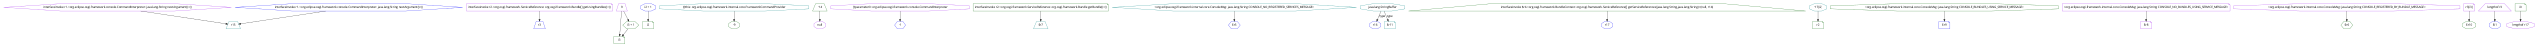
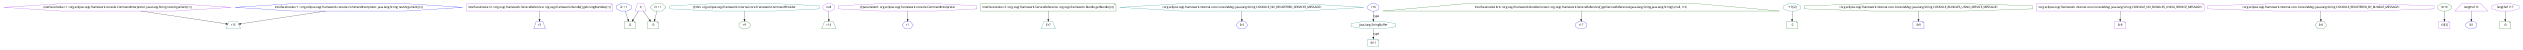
  digraph {
    fontname="Open Sans"
    node [color=darkgreen fontname="Open Sans" shape=octagon]
    edge [fontname="Open Sans"]
    n1 [color=purple label="interfaceinvoke r1.<org.eclipse.osgi.framework.console.CommandInterpreter: java.lang.String nextArgument()>()" shape=hexagon]
    n2 [color=teal label=r15 shape=trapezium]
    n3 [color=purple label="interfaceinvoke r2.<org.osgi.framework.ServiceReference: org.osgi.framework.Bundle[] getUsingBundles()>()" shape=note]
    n4 [color=blue label=r3 shape=trapezium]
    n5 [color=purple label=9 shape=trapezium]
    n6 [label=i2 shape=note]
    n7 [label=i3 shape=note]
    n8 [label="i3 + 1" shape=hexagon]
    n9 [color=teal label="@this: org.eclipse.osgi.framework.internal.core.FrameworkCommandProvider"]
    n10 [label=r9]
    n11 [color=purple label=null]
    n12 [label=r14 shape=trapezium]
    n13 [color=purple label="@parameter0: org.eclipse.osgi.framework.console.CommandInterpreter"]
    n14 [color=blue label=r1 shape=hexagon]
    n15 [label="interfaceinvoke r2.<org.osgi.framework.ServiceReference: org.osgi.framework.Bundle getBundle()>()" shape=note]
    n16 [color=teal label="$r7" shape=trapezium]
    n17 [color=blue label="interfaceinvoke r1.<org.eclipse.osgi.framework.console.CommandInterpreter: java.lang.String nextArgument()>()" shape=hexagon]
    n18 [color=teal label="<org.eclipse.osgi.framework.internal.core.ConsoleMsg: java.lang.String CONSOLE_NO_REGISTERED_SERVICES_MESSAGE>" shape=hexagon]
    n19 [color=blue label="$r5" shape=hexagon]
    n20 [color=teal label="java.lang.StringBuffer"]
    n21 [color=blue label=r16]
    n22 [color=teal label="$r11" shape=note]
    n23 [label="interfaceinvoke $r4.<org.osgi.framework.BundleContext: org.osgi.framework.ServiceReference[] getServiceReferences(java.lang.String,java.lang.String)>(null, r14)" shape=trapezium]
    n24 [color=blue label=r17]
    n25 [color=teal label="r17[i2]"]
    n26 [label=r2 shape=note]
    n27 [label="<org.eclipse.osgi.framework.internal.core.ConsoleMsg: java.lang.String CONSOLE_BUNDLES_USING_SERVICE_MESSAGE>"]
    n28 [color=blue label="$r9" shape=note]
    n29 [color=purple label="<org.eclipse.osgi.framework.internal.core.ConsoleMsg: java.lang.String CONSOLE_NO_BUNDLES_USING_SERVICE_MESSAGE>" shape=note]
    n30 [color=purple label="$r8" shape=note]
    n31 [color=purple label="<org.eclipse.osgi.framework.internal.core.ConsoleMsg: java.lang.String CONSOLE_REGISTERED_BY_BUNDLE_MESSAGE>"]
    n32 [label="$r6" shape=hexagon]
    n33 [color=purple label="r3[i3]" shape=note]
    n34 [label="$r10"]
    n35 [color=purple label="lengthof r3" shape=trapezium]
    n36 [color=blue label="$i1"]
    n37 [color=blue label="i2 + 1"]
    n38 [color=purple label="lengthof r17"]
    n39 [label=i0 shape=note]
    n1 -> n2
    n3 -> n4
-   n5 -> n8
+   n5 -> n6
    n5 -> n7
    n8 -> n7
    n9 -> n10
-   n12 -> n11
+   n11 -> n12
    n13 -> n14
    n15 -> n16
    n17 -> n2
    n18 -> n19
-   n20 -> n21 [label=type]
+   n21 -> n20 [label=type]
    n20 -> n22 [label=type]
    n23 -> n24
    n25 -> n26
    n27 -> n28
    n29 -> n30
    n31 -> n32
-   n33 -> n34
+   n34 -> n33
    n35 -> n36
    n37 -> n6
-   n39 -> n38
+   n38 -> n39
  }
